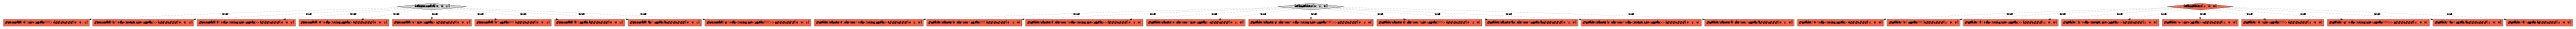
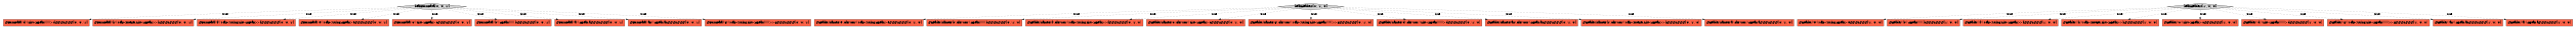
  digraph {
    node [fillcolor=tomato shape=box style=filled]
    edge [style=dotted]
    n1 [label="@FormData(\"d\") List<ABean((((((> d@@@2@@@['0', '0', '1']"]
    n2 [label="@Header(name=\"e\",cf=\"uon\") Map<String,ABean> e@@@2@@@['0', '1', '0']"]
    n3 [label="@FormData(\"h\") Map<Integer,List<ABean>> h@@@2@@@['0', '0', '1']"]
    n4 [label="@Header(\"e\") Map<String,ABean> e@@@2@@@['1', '0', '0']"]
    n5 [label="@Header(name=\"b\",cf=\"uon\") ABean(((((( b@@@2@@@['0', '1', '0']"]
    n6 [label="@Header(name=\"f\",cf=\"uon\") Map<String,List<ABean>> f@@@2@@@['0', '1', '0']"]
    n7 [label="@Header(\"b\") ABean(((((( b@@@2@@@['1', '0', '0']"]
    n8 [label="@Header(name=\"c\",cf=\"uon\") List<ABean> c@@@2@@@['0', '1', '0']"]
-   n9 [label="beanHeaders['1', '0', '0']" shape=diamond]
+   n9 [fillcolor=lightgray label="beanHeaders['1', '0', '0']" shape=diamond]
    n10 [label="@Header(\"f\") Map<String,List<ABean>> f@@@2@@@['1', '0', '0']"]
    n11 [label="@Header(\"h\") Map<Integer,List<ABean>> h@@@2@@@['1', '0', '0']"]
    n12 [label="@Header(\"c\") List<ABean> c@@@2@@@['1', '0', '0']"]
    n13 [label="@Header(\"d\") List<ABean((((((> d@@@2@@@['1', '0', '0']"]
    n14 [label="@Header(\"g\") Map<String,List<ABean((((((>> g@@@2@@@['1', '0', '0']"]
    n15 [label="@Header(\"an\") ABean an@@@2@@@['1', '0', '0']"]
    n16 [label="@Header(\"a\") ABean a@@@2@@@['1', '0', '0']"]
    n17 [label="@FormData(\"f\") Map<String,List<ABean>> f@@@2@@@['0', '0', '1']"]
    n18 [label="@FormData(\"e\") Map<String,ABean> e@@@2@@@['0', '0', '1']"]
    n19 [label="@Header(name=\"g\",cf=\"uon\") Map<String,List<ABean((((((>> g@@@2@@@['0', '1', '0']"]
    n20 [label="@Header(name=\"d\",cf=\"uon\") List<ABean((((((> d@@@2@@@['0', '1', '0']"]
    n21 [label="@Header(name=\"an\",cf=\"uon\") ABean an@@@2@@@['0', '1', '0']"]
    n22 [fillcolor=lightgray label="beanFormData['0', '0', '1']" shape=diamond]
    n23 [label="@FormData(\"c\") List<ABean> c@@@2@@@['0', '0', '1']"]
    n24 [label="@FormData(\"b\") ABean(((((( b@@@2@@@['0', '0', '1']"]
    n25 [label="@FormData(\"a\") ABean a@@@2@@@['0', '0', '1']"]
    n26 [label="@FormData(\"an\") ABean an@@@2@@@['0', '0', '1']"]
    n27 [label="@FormData(\"g\") Map<String,List<ABean((((((>> g@@@2@@@['0', '0', '1']"]
    n28 [label="@Header(name=\"h\",cf=\"uon\") Map<Integer,List<ABean>> h@@@2@@@['0', '1', '0']"]
    n29 [label="@Header(name=\"a\",cf=\"uon\") ABean a@@@2@@@['0', '1', '0']"]
    n30 [fillcolor=lightgray label="beanHeaders['0', '1', '0']" shape=diamond]
    n9 -> n4 [label=true]
    n9 -> n7 [label=true]
    n9 -> n10 [label=true]
    n9 -> n11 [label=true]
    n9 -> n12 [label=true]
    n9 -> n13 [label=true]
    n9 -> n14 [label=true]
    n9 -> n15 [label=true]
    n9 -> n16 [label=true]
    n22 -> n1 [label=true]
    n22 -> n3 [label=true]
    n22 -> n17 [label=true]
    n22 -> n18 [label=true]
    n22 -> n23 [label=true]
    n22 -> n24 [label=true]
    n22 -> n25 [label=true]
    n22 -> n26 [label=true]
    n22 -> n27 [label=true]
    n30 -> n2 [label=true]
    n30 -> n5 [label=true]
    n30 -> n6 [label=true]
    n30 -> n8 [label=true]
    n30 -> n19 [label=true]
    n30 -> n20 [label=true]
    n30 -> n21 [label=true]
    n30 -> n28 [label=true]
    n30 -> n29 [label=true]
  }
